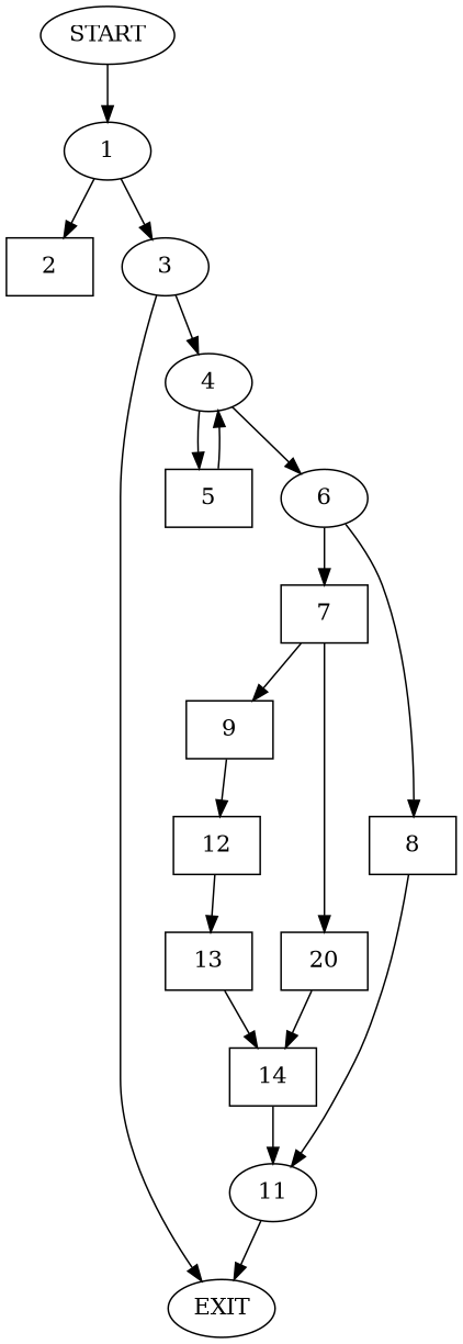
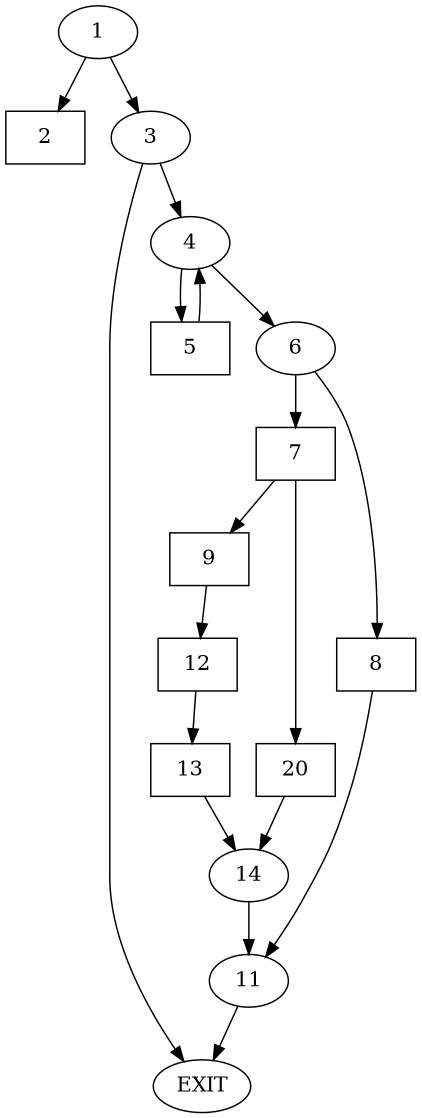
  digraph {
    node [shape=box]
-   n1 [label=START shape=ellipse]
    1 [shape=ellipse]
    2
    3 [shape=ellipse]
    n5 [label=EXIT shape=ellipse]
    4 [shape=ellipse]
    5
    6 [shape=ellipse]
    7
    8
    9
    n12 [label=20]
    11 [shape=ellipse]
    12
-   14
+   14 [shape=ellipse]
    13
-   n1 -> 1
    1 -> 2
    1 -> 3
    3 -> n5
    3 -> 4
    4 -> 5
    4 -> 6
    5 -> 4
    6 -> 7
    6 -> 8
    7 -> 9
    7 -> n12
    8 -> 11
    9 -> 12
    n12 -> 14
    11 -> n5
    12 -> 13
    14 -> 11
    13 -> 14
  }
